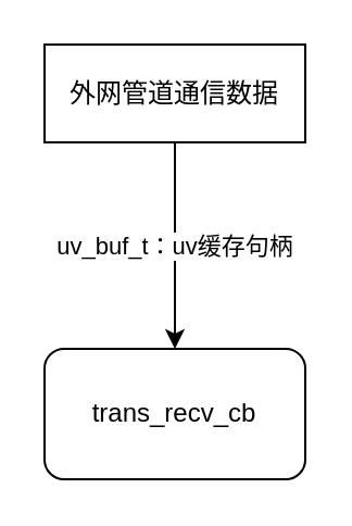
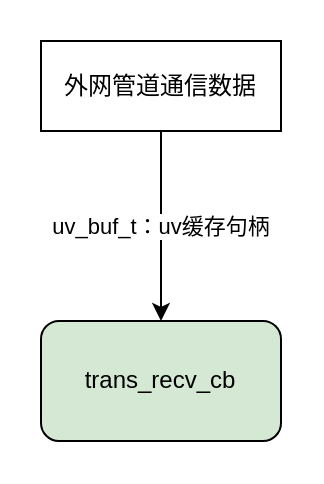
  <mxCell id="0" />
  <mxCell id="1" parent="0" />
  <mxCell id="2" value="uv_buf_t：uv缓存句柄" style="edgeStyle=orthogonalEdgeStyle;rounded=0;orthogonalLoop=1;jettySize=auto;html=1;" edge="1" parent="1" source="3" target="4"><mxGeometry relative="1" as="geometry" /></mxCell>
  <mxCell id="3" value="外网管道通信数据" style="rounded=0;whiteSpace=wrap;html=1;" vertex="1" parent="1"><mxGeometry x="20" y="20" width="120" height="45" as="geometry" /></mxCell>
- <mxCell id="4" value="trans_recv_cb" style="rounded=1;whiteSpace=wrap;html=1;" vertex="1" parent="1"><mxGeometry x="20" y="160" width="120" height="60" as="geometry" /></mxCell>
+ <mxCell id="4" value="trans_recv_cb" style="rounded=1;whiteSpace=wrap;html=1;fillColor=#d5e8d4;" vertex="1" parent="1"><mxGeometry x="20" y="160" width="120" height="60" as="geometry" /></mxCell>
